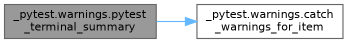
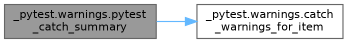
  digraph {
    rankdir=LR
    node [fontname=Helvetica fontsize=10 shape=box style=filled]
-   n1 [color=gray40 fillcolor=grey60 fontcolor=black height=0.2 label="_pytest.warnings.pytest\l_terminal_summary" width=0.4]
+   n1 [color=gray40 fillcolor=grey60 fontcolor=black height=0.2 label="_pytest.warnings.pytest\l_catch_summary" width=0.4]
    n2 [color=grey40 fillcolor=white height=0.2 label="_pytest.warnings.catch\l_warnings_for_item" width=0.4]
    n1 -> n2 [color=steelblue1 fontname=Helvetica fontsize=10 labelfontname=Helvetica labelfontsize=10 style=solid]
  }
